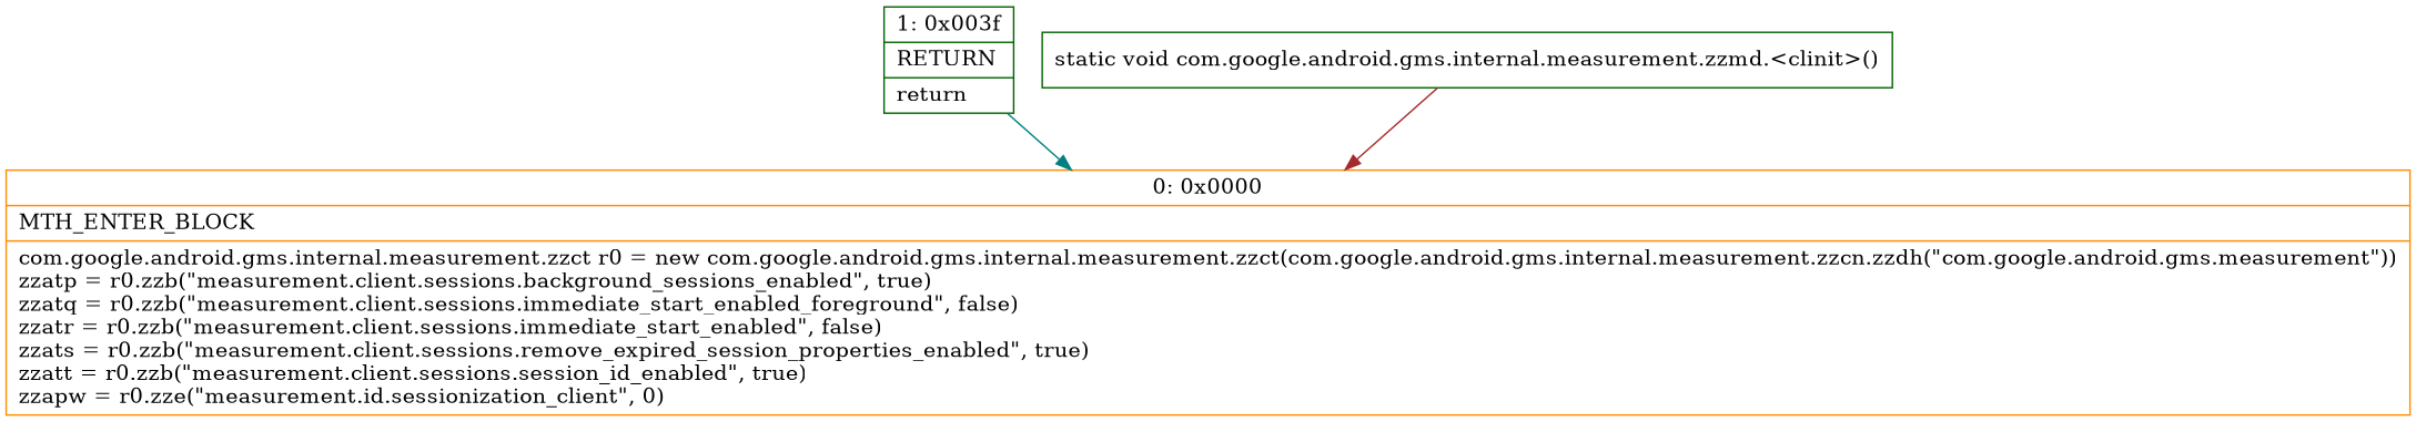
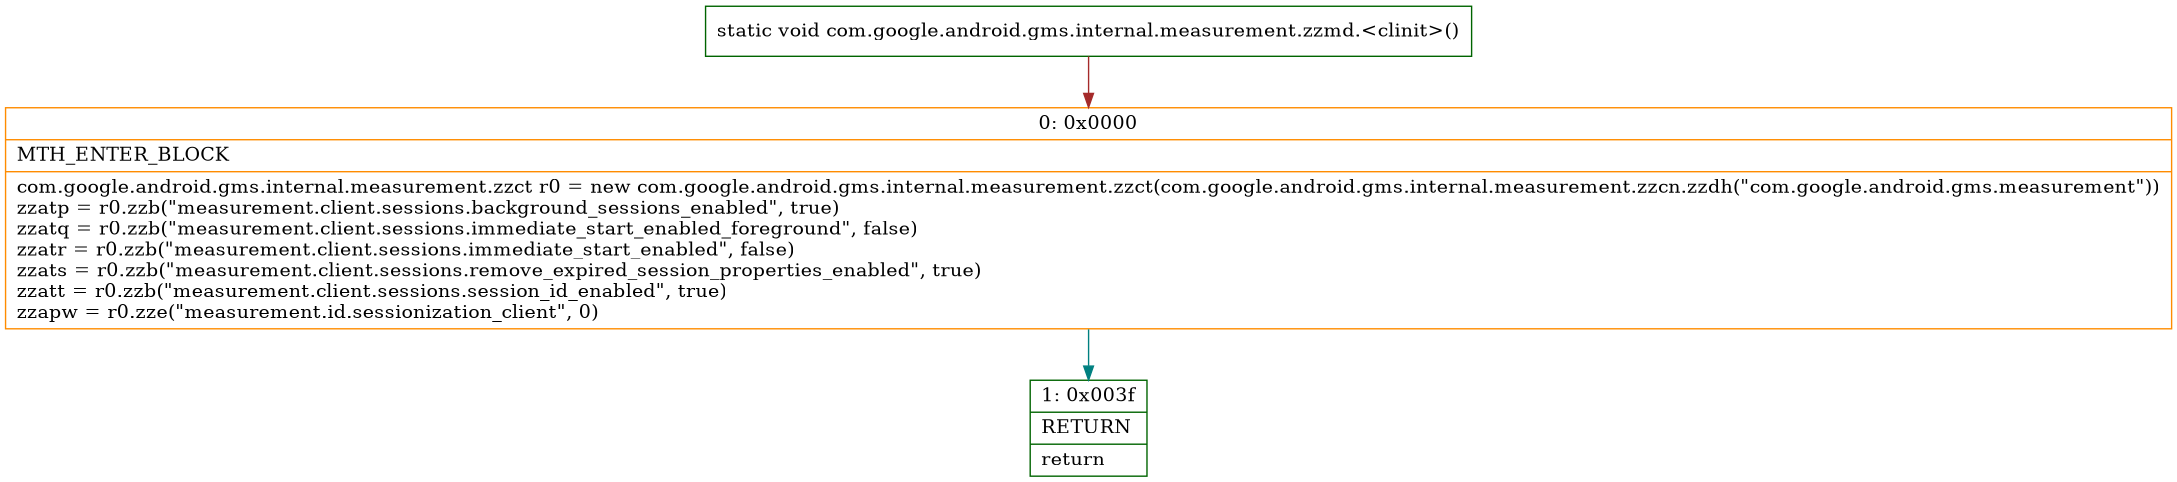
  digraph {
    node [shape=record color=darkgreen]
    n1 [label="{0\:\ 0x0000|MTH_ENTER_BLOCK\l|com.google.android.gms.internal.measurement.zzct r0 = new com.google.android.gms.internal.measurement.zzct(com.google.android.gms.internal.measurement.zzcn.zzdh(\"com.google.android.gms.measurement\"))\lzzatp = r0.zzb(\"measurement.client.sessions.background_sessions_enabled\", true)\lzzatq = r0.zzb(\"measurement.client.sessions.immediate_start_enabled_foreground\", false)\lzzatr = r0.zzb(\"measurement.client.sessions.immediate_start_enabled\", false)\lzzats = r0.zzb(\"measurement.client.sessions.remove_expired_session_properties_enabled\", true)\lzzatt = r0.zzb(\"measurement.client.sessions.session_id_enabled\", true)\lzzapw = r0.zze(\"measurement.id.sessionization_client\", 0)\l}" color=darkorange]
    n2 [label="{1\:\ 0x003f|RETURN\l|return\l}"]
    n3 [label="{static void com.google.android.gms.internal.measurement.zzmd.\<clinit\>() }"]
-   n2 -> n1 [color=teal]
+   n1 -> n2 [color=teal]
    n3 -> n1 [color=brown]
  }
